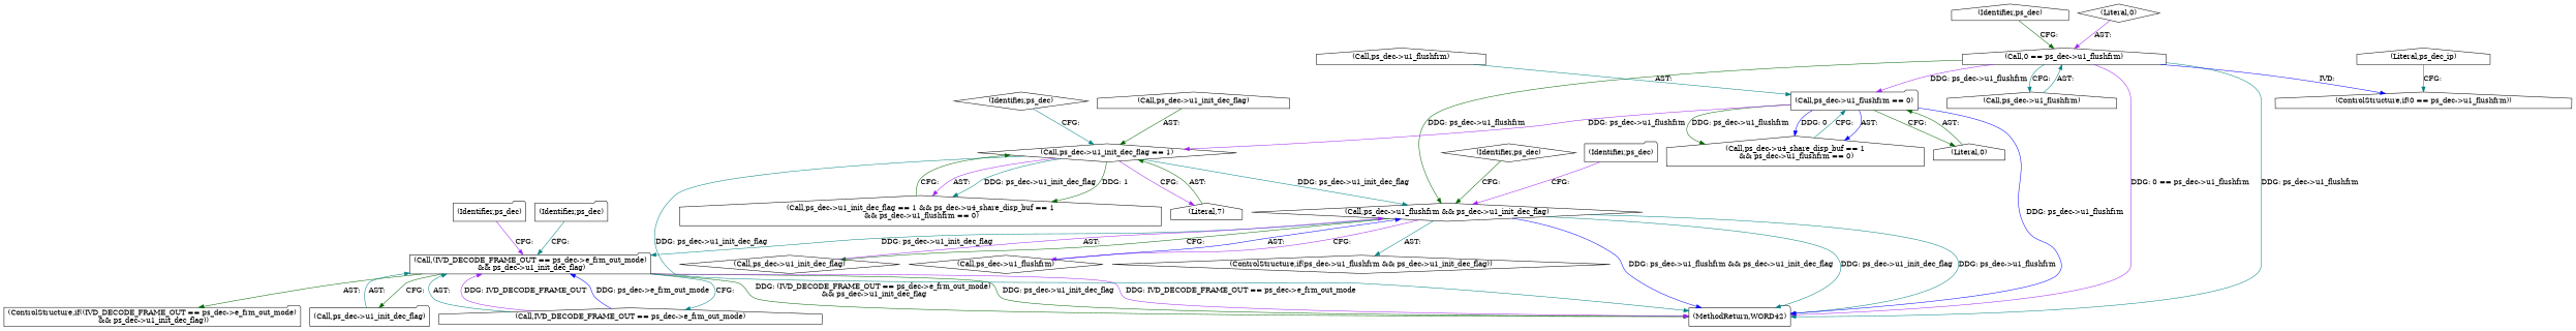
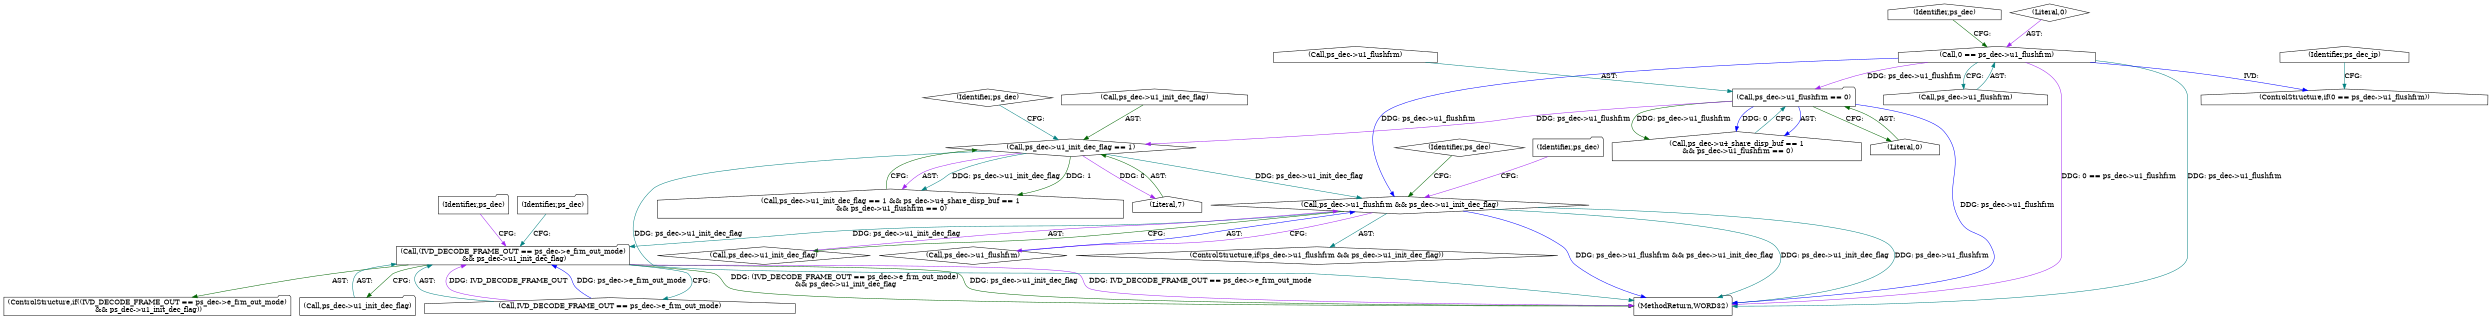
  digraph {
    node [shape=house]
    edge [color=teal]
    n1 [label="(Call,ps_dec->u1_flushfrm && ps_dec->u1_init_dec_flag)" shape=diamond]
    n2 [label="(Call,(IVD_DECODE_FRAME_OUT == ps_dec->e_frm_out_mode)\n && ps_dec->u1_init_dec_flag)" shape=folder]
    n3 [label="(Call,ps_dec->u1_init_dec_flag)" shape=diamond]
    n4 [label="(Call,ps_dec->u1_flushfrm)" shape=diamond]
-   n5 [label="(MethodReturn,WORD42)" shape=folder]
+   n5 [label="(MethodReturn,WORD32)" shape=folder]
    n6 [label="(ControlStructure,if(ps_dec->u1_flushfrm && ps_dec->u1_init_dec_flag))" shape=diamond]
    n7 [label="(ControlStructure,if((IVD_DECODE_FRAME_OUT == ps_dec->e_frm_out_mode)\n && ps_dec->u1_init_dec_flag))" shape=folder]
    n8 [label="(Call,ps_dec->u1_init_dec_flag)" shape=folder]
    n9 [label="(Call,IVD_DECODE_FRAME_OUT == ps_dec->e_frm_out_mode)"]
    n10 [label="(Call,0 == ps_dec->u1_flushfrm)"]
    n11 [label="(Call,ps_dec->u1_flushfrm == 0)" shape=folder]
    n12 [label="(Call,ps_dec->u1_flushfrm)"]
    n13 [label="(ControlStructure,if(0 == ps_dec->u1_flushfrm))"]
    n14 [label="(Call,ps_dec->u4_share_disp_buf == 1\n && ps_dec->u1_flushfrm == 0)"]
    n15 [label="(Literal,0)"]
    n16 [label="(Call,ps_dec->u1_init_dec_flag == 1)" shape=diamond]
    n17 [label="(Call,ps_dec->u1_init_dec_flag == 1 && ps_dec->u4_share_disp_buf == 1\n && ps_dec->u1_flushfrm == 0)"]
    n18 [label="(Literal,7)"]
    n19 [label="(Identifier,ps_dec)"]
    n20 [label="(Identifier,ps_dec)" shape=diamond]
    n21 [label="(Identifier,ps_dec)" shape=folder]
    n22 [label="(Call,ps_dec->u1_init_dec_flag)"]
    n23 [label="(Identifier,ps_dec)" shape=folder]
    n24 [label="(Literal,0)" shape=diamond]
    n25 [label="(Call,ps_dec->u1_flushfrm)"]
    n26 [label="(Identifier,ps_dec)" shape=folder]
    n27 [label="(Identifier,ps_dec)" shape=diamond]
-   n28 [label="(Literal,ps_dec_ip)"]
+   n28 [label="(Identifier,ps_dec_ip)"]
    n1 -> n2 [label="DDG: ps_dec->u1_init_dec_flag"]
    n1 -> n3 [color=darkgreen label="CFG: "]
    n1 -> n4 [color=purple label="CFG: "]
    n1 -> n5 [label="DDG: ps_dec->u1_init_dec_flag"]
    n1 -> n5 [label="DDG: ps_dec->u1_flushfrm"]
    n1 -> n5 [color=blue label="DDG: ps_dec->u1_flushfrm && ps_dec->u1_init_dec_flag"]
    n1 -> n6 [label="AST: "]
    n2 -> n5 [color=darkgreen label="DDG: (IVD_DECODE_FRAME_OUT == ps_dec->e_frm_out_mode)\n && ps_dec->u1_init_dec_flag"]
    n2 -> n5 [color=darkgreen label="DDG: ps_dec->u1_init_dec_flag"]
    n2 -> n5 [color=purple label="DDG: IVD_DECODE_FRAME_OUT == ps_dec->e_frm_out_mode"]
    n2 -> n7 [color=darkgreen label="AST: "]
    n2 -> n8 [color=darkgreen label="CFG: "]
    n2 -> n9 [label="CFG: "]
    n3 -> n1 [color=purple label="AST: "]
    n4 -> n1 [color=blue label="AST: "]
    n8 -> n2 [label="AST: "]
    n9 -> n2 [label="AST: "]
    n9 -> n2 [color=purple label="DDG: IVD_DECODE_FRAME_OUT"]
    n9 -> n2 [color=blue label="DDG: ps_dec->e_frm_out_mode"]
-   n10 -> n1 [color=darkgreen label="DDG: ps_dec->u1_flushfrm"]
+   n10 -> n1 [color=blue label="DDG: ps_dec->u1_flushfrm"]
    n10 -> n5 [color=purple label="DDG: 0 == ps_dec->u1_flushfrm"]
    n10 -> n5 [label="DDG: ps_dec->u1_flushfrm"]
    n10 -> n11 [color=purple label="DDG: ps_dec->u1_flushfrm"]
    n10 -> n12 [label="CFG: "]
    n10 -> n13 [color=blue label="IVD: "]
    n11 -> n5 [color=blue label="DDG: ps_dec->u1_flushfrm"]
    n11 -> n14 [color=blue label="AST: "]
    n11 -> n14 [color=darkgreen label="DDG: ps_dec->u1_flushfrm"]
    n11 -> n14 [color=blue label="DDG: 0"]
    n11 -> n15 [color=darkgreen label="CFG: "]
    n11 -> n16 [color=purple label="DDG: ps_dec->u1_flushfrm"]
    n12 -> n10 [label="AST: "]
    n14 -> n11 [label="CFG: "]
    n15 -> n11 [color=darkgreen label="AST: "]
    n16 -> n1 [label="DDG: ps_dec->u1_init_dec_flag"]
    n16 -> n5 [label="DDG: ps_dec->u1_init_dec_flag"]
    n16 -> n17 [color=purple label="AST: "]
    n16 -> n17 [label="DDG: ps_dec->u1_init_dec_flag"]
    n16 -> n17 [color=darkgreen label="DDG: 1"]
-   n16 -> n18 [color=purple label="CFG: "]
+   n16 -> n18 [color=purple label="DDG: 0"]
    n17 -> n16 [color=darkgreen label="CFG: "]
    n18 -> n16 [color=darkgreen label="AST: "]
    n19 -> n10 [color=darkgreen label="CFG: "]
    n20 -> n16 [label="CFG: "]
    n21 -> n1 [color=purple label="CFG: "]
    n22 -> n16 [color=darkgreen label="AST: "]
    n23 -> n2 [label="CFG: "]
    n24 -> n10 [color=purple label="AST: "]
    n25 -> n11 [label="AST: "]
    n26 -> n2 [color=purple label="CFG: "]
    n27 -> n1 [color=darkgreen label="CFG: "]
    n28 -> n13 [label="CFG: "]
  }
